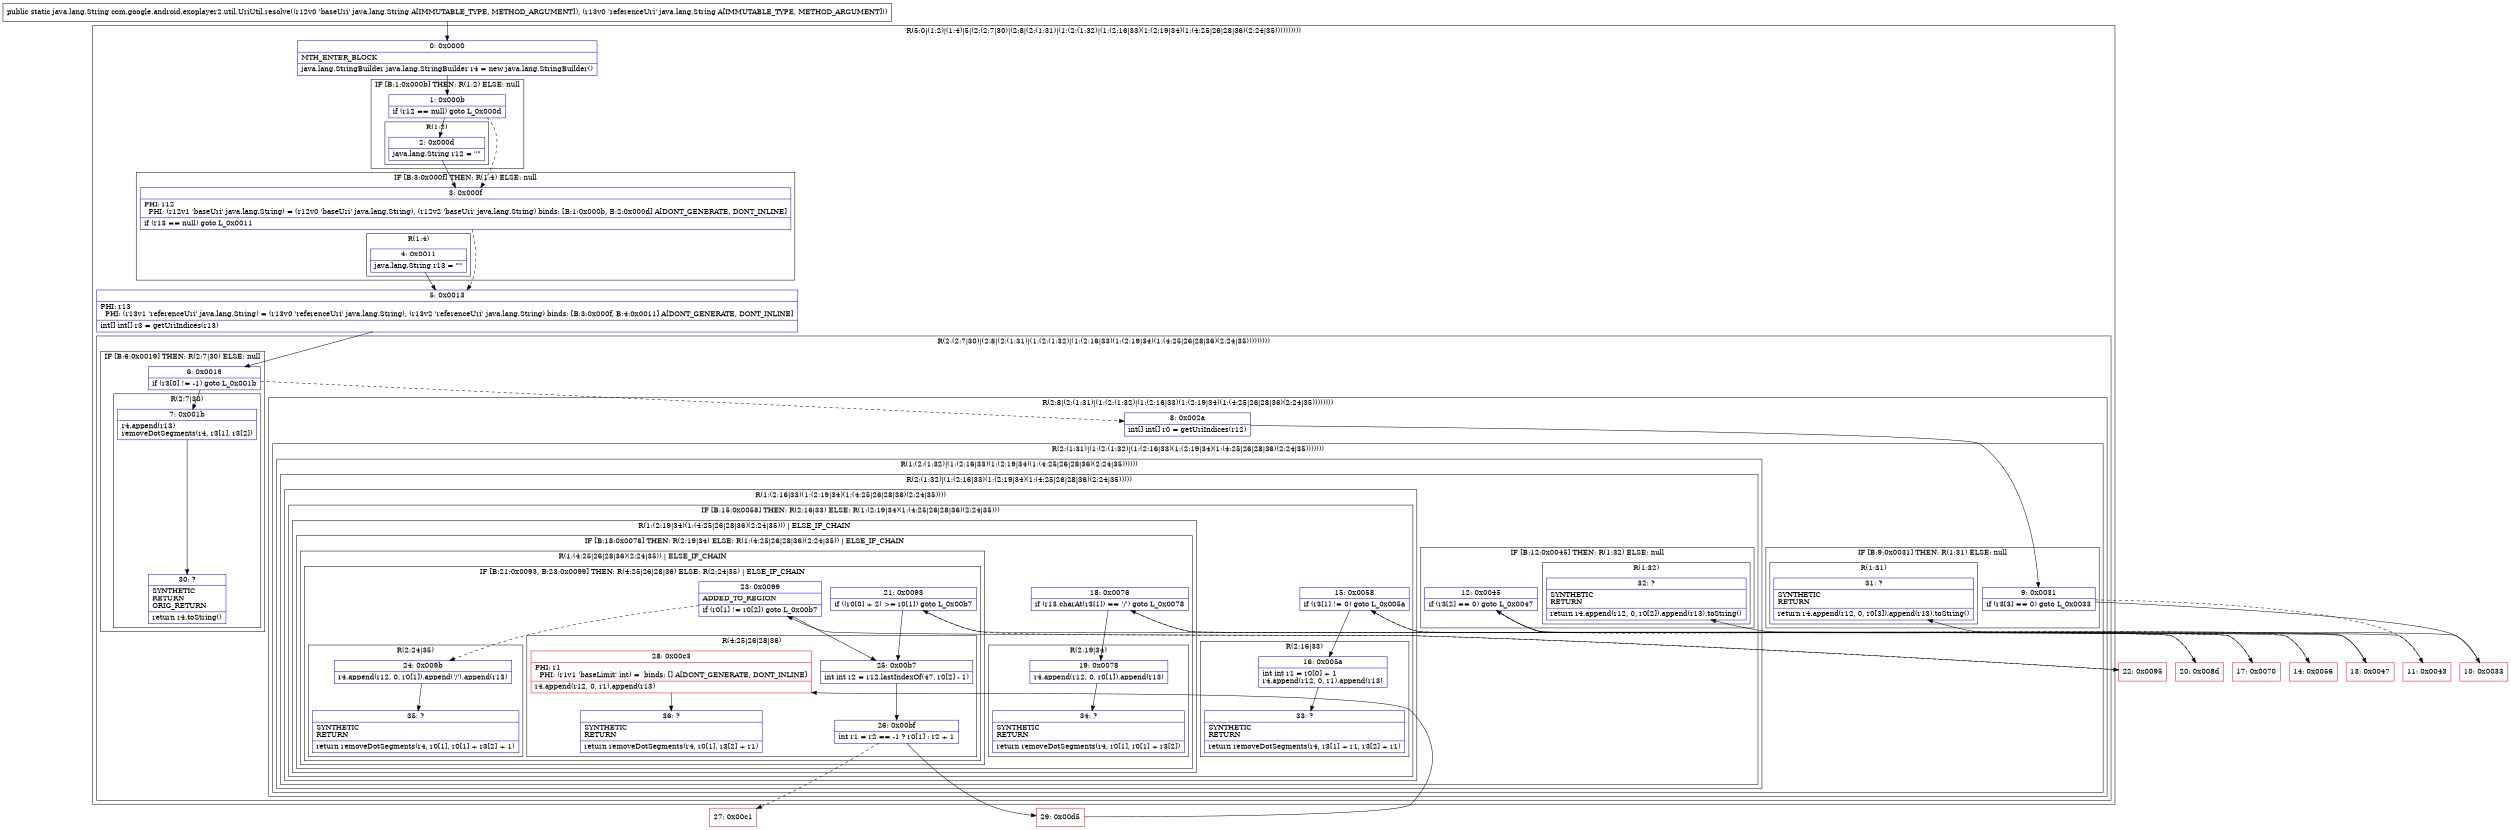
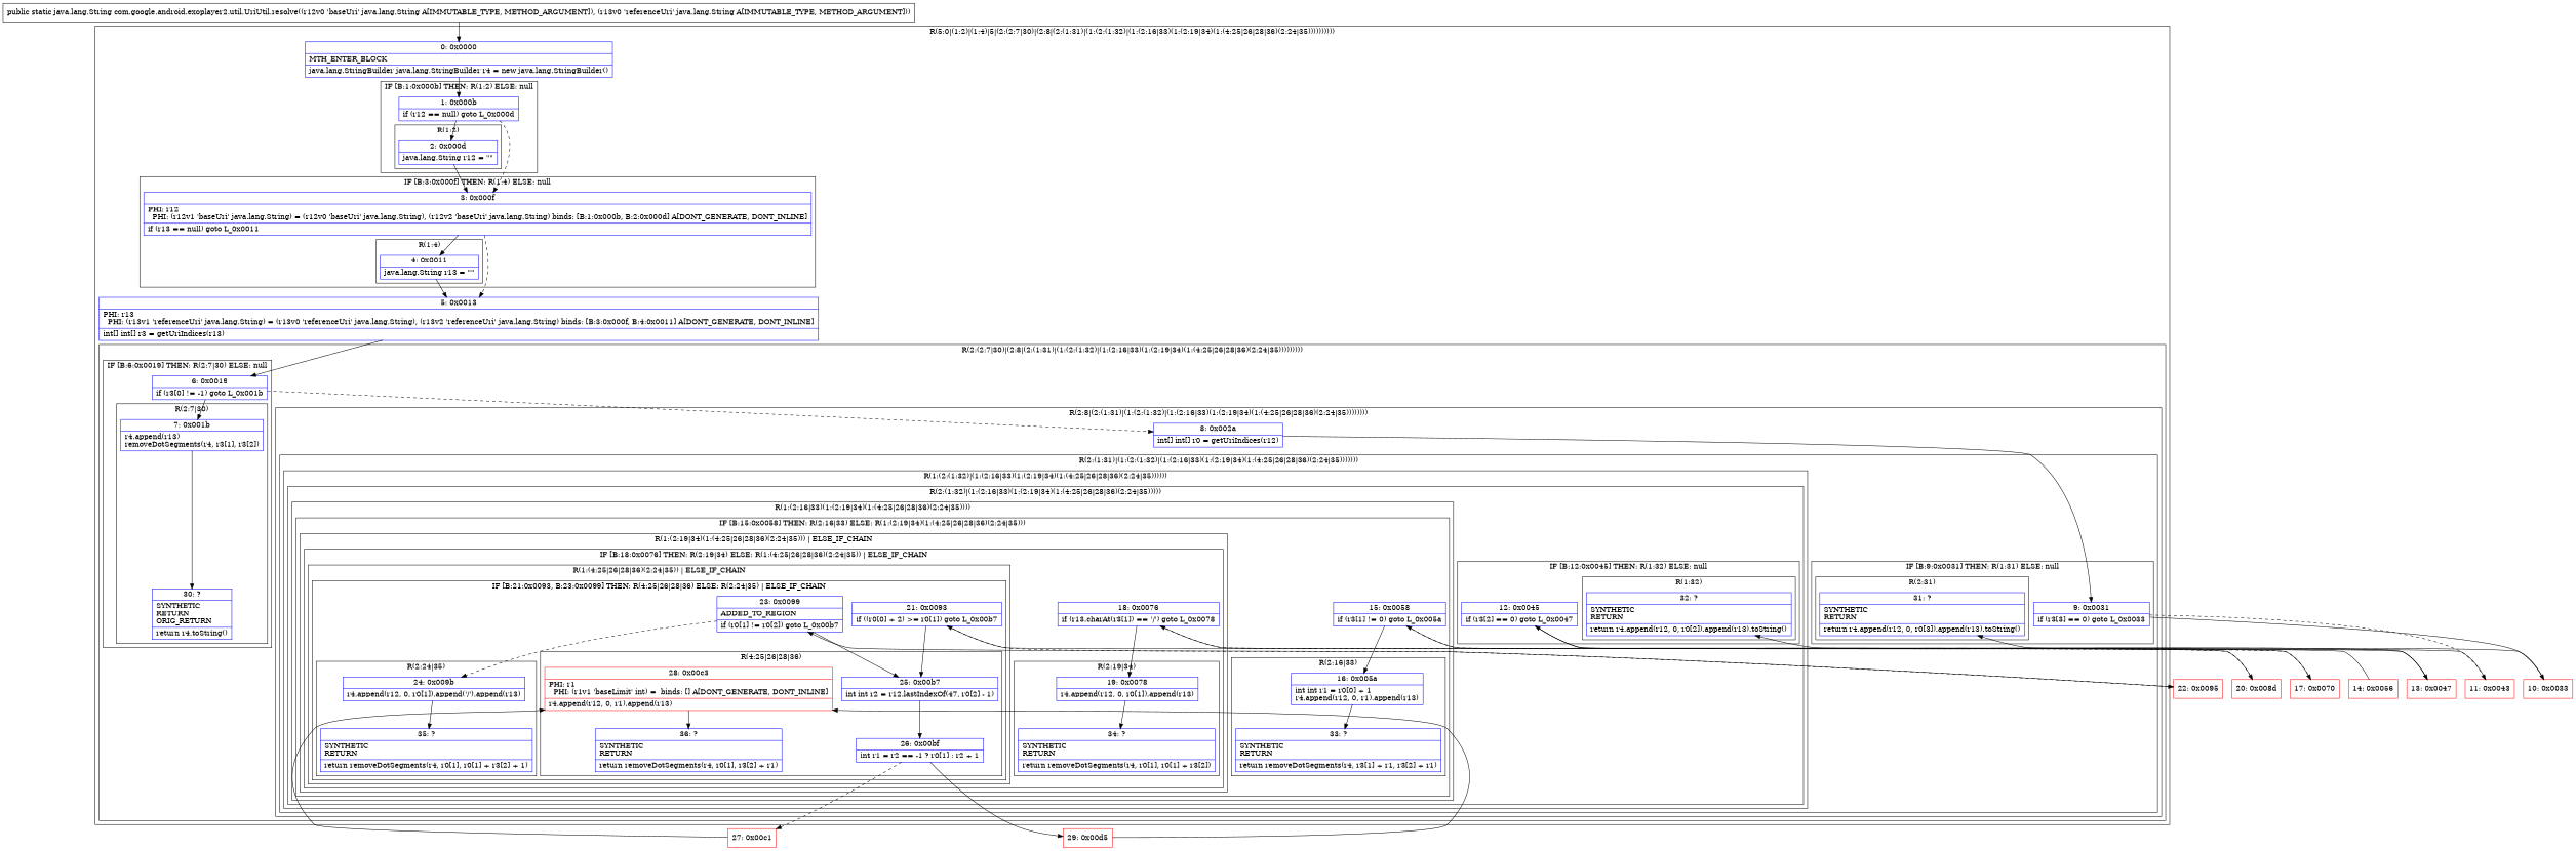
  digraph {
    node [color=blue shape=record]
    n1 [label="{2\:\ 0x000d|java.lang.String r12 = \"\"\l}"]
    n2 [label="{1\:\ 0x000b|if (r12 == null) goto L_0x000d\l}"]
    n3 [label="{4\:\ 0x0011|java.lang.String r13 = \"\"\l}"]
    n4 [label="{3\:\ 0x000f|PHI: r12 \l  PHI: (r12v1 'baseUri' java.lang.String) = (r12v0 'baseUri' java.lang.String), (r12v2 'baseUri' java.lang.String) binds: [B:1:0x000b, B:2:0x000d] A[DONT_GENERATE, DONT_INLINE]\l|if (r13 == null) goto L_0x0011\l}"]
    n5 [label="{7\:\ 0x001b|r4.append(r13)\lremoveDotSegments(r4, r3[1], r3[2])\l}"]
    n6 [label="{30\:\ ?|SYNTHETIC\lRETURN\lORIG_RETURN\l|return r4.toString()\l}"]
    n7 [label="{6\:\ 0x0019|if (r3[0] != \-1) goto L_0x001b\l}"]
    n8 [label="{31\:\ ?|SYNTHETIC\lRETURN\l|return r4.append(r12, 0, r0[3]).append(r13).toString()\l}"]
    n9 [label="{9\:\ 0x0031|if (r3[3] == 0) goto L_0x0033\l}"]
    n10 [label="{32\:\ ?|SYNTHETIC\lRETURN\l|return r4.append(r12, 0, r0[2]).append(r13).toString()\l}"]
    n11 [label="{12\:\ 0x0045|if (r3[2] == 0) goto L_0x0047\l}"]
    n12 [label="{16\:\ 0x005a|int int r1 = r0[0] + 1\lr4.append(r12, 0, r1).append(r13)\l}"]
    n13 [label="{33\:\ ?|SYNTHETIC\lRETURN\l|return removeDotSegments(r4, r3[1] + r1, r3[2] + r1)\l}"]
    n14 [label="{19\:\ 0x0078|r4.append(r12, 0, r0[1]).append(r13)\l}"]
    n15 [label="{34\:\ ?|SYNTHETIC\lRETURN\l|return removeDotSegments(r4, r0[1], r0[1] + r3[2])\l}"]
    n16 [label="{25\:\ 0x00b7|int int r2 = r12.lastIndexOf(47, r0[2] \- 1)\l}"]
    n17 [label="{26\:\ 0x00bf|int r1 = r2 == \-1 ? r0[1] : r2 + 1\l}"]
    n18 [color=red label="{28\:\ 0x00c3|PHI: r1 \l  PHI: (r1v1 'baseLimit' int) =  binds: [] A[DONT_GENERATE, DONT_INLINE]\l|r4.append(r12, 0, r1).append(r13)\l}"]
    n19 [label="{36\:\ ?|SYNTHETIC\lRETURN\l|return removeDotSegments(r4, r0[1], r3[2] + r1)\l}"]
    n20 [label="{24\:\ 0x009b|r4.append(r12, 0, r0[1]).append('\/').append(r13)\l}"]
    n21 [label="{35\:\ ?|SYNTHETIC\lRETURN\l|return removeDotSegments(r4, r0[1], r0[1] + r3[2] + 1)\l}"]
    n22 [label="{21\:\ 0x0093|if ((r0[0] + 2) \>= r0[1]) goto L_0x00b7\l}"]
    n23 [label="{23\:\ 0x0099|ADDED_TO_REGION\l|if (r0[1] != r0[2]) goto L_0x00b7\l}"]
    n24 [label="{18\:\ 0x0076|if (r13.charAt(r3[1]) == '\/') goto L_0x0078\l}"]
    n25 [label="{15\:\ 0x0058|if (r3[1] != 0) goto L_0x005a\l}"]
    n26 [label="{8\:\ 0x002a|int[] int[] r0 = getUriIndices(r12)\l}"]
    n27 [label="{0\:\ 0x0000|MTH_ENTER_BLOCK\l|java.lang.StringBuilder java.lang.StringBuilder r4 = new java.lang.StringBuilder()\l}"]
    n28 [label="{5\:\ 0x0013|PHI: r13 \l  PHI: (r13v1 'referenceUri' java.lang.String) = (r13v0 'referenceUri' java.lang.String), (r13v2 'referenceUri' java.lang.String) binds: [B:3:0x000f, B:4:0x0011] A[DONT_GENERATE, DONT_INLINE]\l|int[] int[] r3 = getUriIndices(r13)\l}"]
    n29 [color=red label="{10\:\ 0x0033}"]
    n30 [color=red label="{11\:\ 0x0043}"]
    n31 [color=red label="{13\:\ 0x0047}"]
    n32 [color=red label="{14\:\ 0x0056}"]
    n33 [color=red label="{27\:\ 0x00c1}"]
    n34 [color=red label="{29\:\ 0x00d5}"]
    n35 [color=red label="{22\:\ 0x0095}"]
    n36 [color=red label="{20\:\ 0x008d}"]
    n37 [color=red label="{17\:\ 0x0070}"]
    n38 [label="{public static java.lang.String com.google.android.exoplayer2.util.UriUtil.resolve((r12v0 'baseUri' java.lang.String A[IMMUTABLE_TYPE, METHOD_ARGUMENT]), (r13v0 'referenceUri' java.lang.String A[IMMUTABLE_TYPE, METHOD_ARGUMENT])) }" color=""]
    subgraph cluster_1 {
      label="R(5:0|(1:2)|(1:4)|5|(2:(2:7|30)|(2:8|(2:(1:31)|(1:(2:(1:32)|(1:(2:16|33)(1:(2:19|34)(1:(4:25|26|28|36)(2:24|35))))))))))"
      n27
      n28
      subgraph cluster_2 {
        label="IF [B:1:0x000b] THEN: R(1:2) ELSE: null"
        n2
        subgraph cluster_3 {
          label="R(1:2)"
          n1
        }
      }
      subgraph cluster_4 {
        label="IF [B:3:0x000f] THEN: R(1:4) ELSE: null"
        n4
        subgraph cluster_5 {
          label="R(1:4)"
          n3
        }
      }
      subgraph cluster_6 {
        label="R(2:(2:7|30)|(2:8|(2:(1:31)|(1:(2:(1:32)|(1:(2:16|33)(1:(2:19|34)(1:(4:25|26|28|36)(2:24|35)))))))))"
        subgraph cluster_7 {
          label="IF [B:6:0x0019] THEN: R(2:7|30) ELSE: null"
          n7
          subgraph cluster_8 {
            label="R(2:7|30)"
            n5
            n6
          }
        }
        subgraph cluster_9 {
          label="R(2:8|(2:(1:31)|(1:(2:(1:32)|(1:(2:16|33)(1:(2:19|34)(1:(4:25|26|28|36)(2:24|35))))))))"
          n26
          subgraph cluster_10 {
            label="R(2:(1:31)|(1:(2:(1:32)|(1:(2:16|33)(1:(2:19|34)(1:(4:25|26|28|36)(2:24|35)))))))"
            subgraph cluster_11 {
              label="IF [B:9:0x0031] THEN: R(1:31) ELSE: null"
              n9
              subgraph cluster_12 {
-               label="R(1:31)"
+               label="R(2:31)"
                n8
              }
            }
            subgraph cluster_13 {
              label="R(1:(2:(1:32)|(1:(2:16|33)(1:(2:19|34)(1:(4:25|26|28|36)(2:24|35))))))"
              subgraph cluster_14 {
                label="R(2:(1:32)|(1:(2:16|33)(1:(2:19|34)(1:(4:25|26|28|36)(2:24|35)))))"
                subgraph cluster_15 {
                  label="IF [B:12:0x0045] THEN: R(1:32) ELSE: null"
                  n11
                  subgraph cluster_16 {
                    label="R(1:32)"
                    n10
                  }
                }
                subgraph cluster_17 {
                  label="R(1:(2:16|33)(1:(2:19|34)(1:(4:25|26|28|36)(2:24|35))))"
                  subgraph cluster_18 {
                    label="IF [B:15:0x0058] THEN: R(2:16|33) ELSE: R(1:(2:19|34)(1:(4:25|26|28|36)(2:24|35)))"
                    n25
                    subgraph cluster_19 {
                      label="R(2:16|33)"
                      n12
                      n13
                    }
                    subgraph cluster_20 {
                      label="R(1:(2:19|34)(1:(4:25|26|28|36)(2:24|35))) | ELSE_IF_CHAIN\l"
                      subgraph cluster_21 {
                        label="IF [B:18:0x0076] THEN: R(2:19|34) ELSE: R(1:(4:25|26|28|36)(2:24|35)) | ELSE_IF_CHAIN\l"
                        n24
                        subgraph cluster_22 {
                          label="R(2:19|34)"
                          n14
                          n15
                        }
                        subgraph cluster_23 {
                          label="R(1:(4:25|26|28|36)(2:24|35)) | ELSE_IF_CHAIN\l"
                          subgraph cluster_24 {
                            label="IF [B:21:0x0093, B:23:0x0099] THEN: R(4:25|26|28|36) ELSE: R(2:24|35) | ELSE_IF_CHAIN\l"
                            n22
                            n23
                            subgraph cluster_25 {
                              label="R(4:25|26|28|36)"
                              n16
                              n17
                              n18
                              n19
                            }
                            subgraph cluster_26 {
                              label="R(2:24|35)"
                              n20
                              n21
                            }
                          }
                        }
                      }
                    }
                  }
                }
              }
            }
          }
        }
      }
    }
    n1 -> n4
    n2 -> n1
    n2 -> n4 [style=dashed]
    n3 -> n28
+   n4 -> n3
    n4 -> n28 [style=dashed]
    n5 -> n6
    n7 -> n5
    n7 -> n26 [style=dashed]
    n9 -> n29
    n9 -> n30 [style=dashed]
    n11 -> n31
-   n11 -> n32 [style=dashed]
    n12 -> n13
    n14 -> n15
    n16 -> n17
    n17 -> n33 [style=dashed]
    n17 -> n34
    n18 -> n19
    n20 -> n21
    n22 -> n16
    n22 -> n35 [style=dashed]
    n23 -> n16
    n23 -> n20 [style=dashed]
    n24 -> n14
    n24 -> n36 [style=dashed]
    n25 -> n12
    n25 -> n37 [style=dashed]
    n26 -> n9
    n27 -> n2
    n28 -> n7
    n29 -> n8
    n30 -> n11
    n31 -> n10
    n32 -> n25
+   n33 -> n18
    n34 -> n18
    n35 -> n23
    n36 -> n22
    n37 -> n24
    n38 -> n27
  }
